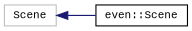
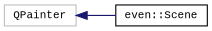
  digraph {
    rankdir=LR
    fontname="Liberation Mono"
    node [fillcolor=white fontname="Liberation Mono" fontsize=10 shape=record style=filled]
-   n1 [color=grey75 height=0.2 label=Scene width=0.4]
+   n1 [color=grey75 height=0.2 label=QPainter width=0.4]
    n2 [color=black height=0.2 label="even::Scene" width=0.4]
    n1 -> n2 [color=midnightblue dir=back fontname="Liberation Mono" fontsize=10 labelfontname=Helvetica labelfontsize=10 style=solid]
  }
